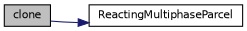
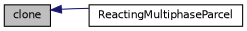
  digraph {
    rankdir=LR
    node [color=black fontname=Helvetica fontsize=10 shape=record]
    n1 [fillcolor=grey75 fontcolor=black height=0.2 label=clone style=filled width=0.4]
    n2 [height=0.2 label=ReactingMultiphaseParcel width=0.4]
-   n1 -> n2 [color=midnightblue fontname=Helvetica fontsize=10 labelfontname=Helvetica labelfontsize=10 style=solid]
+   n2 -> n1 [color=midnightblue fontname=Helvetica fontsize=10 labelfontname=Helvetica labelfontsize=10 style=solid]
  }
